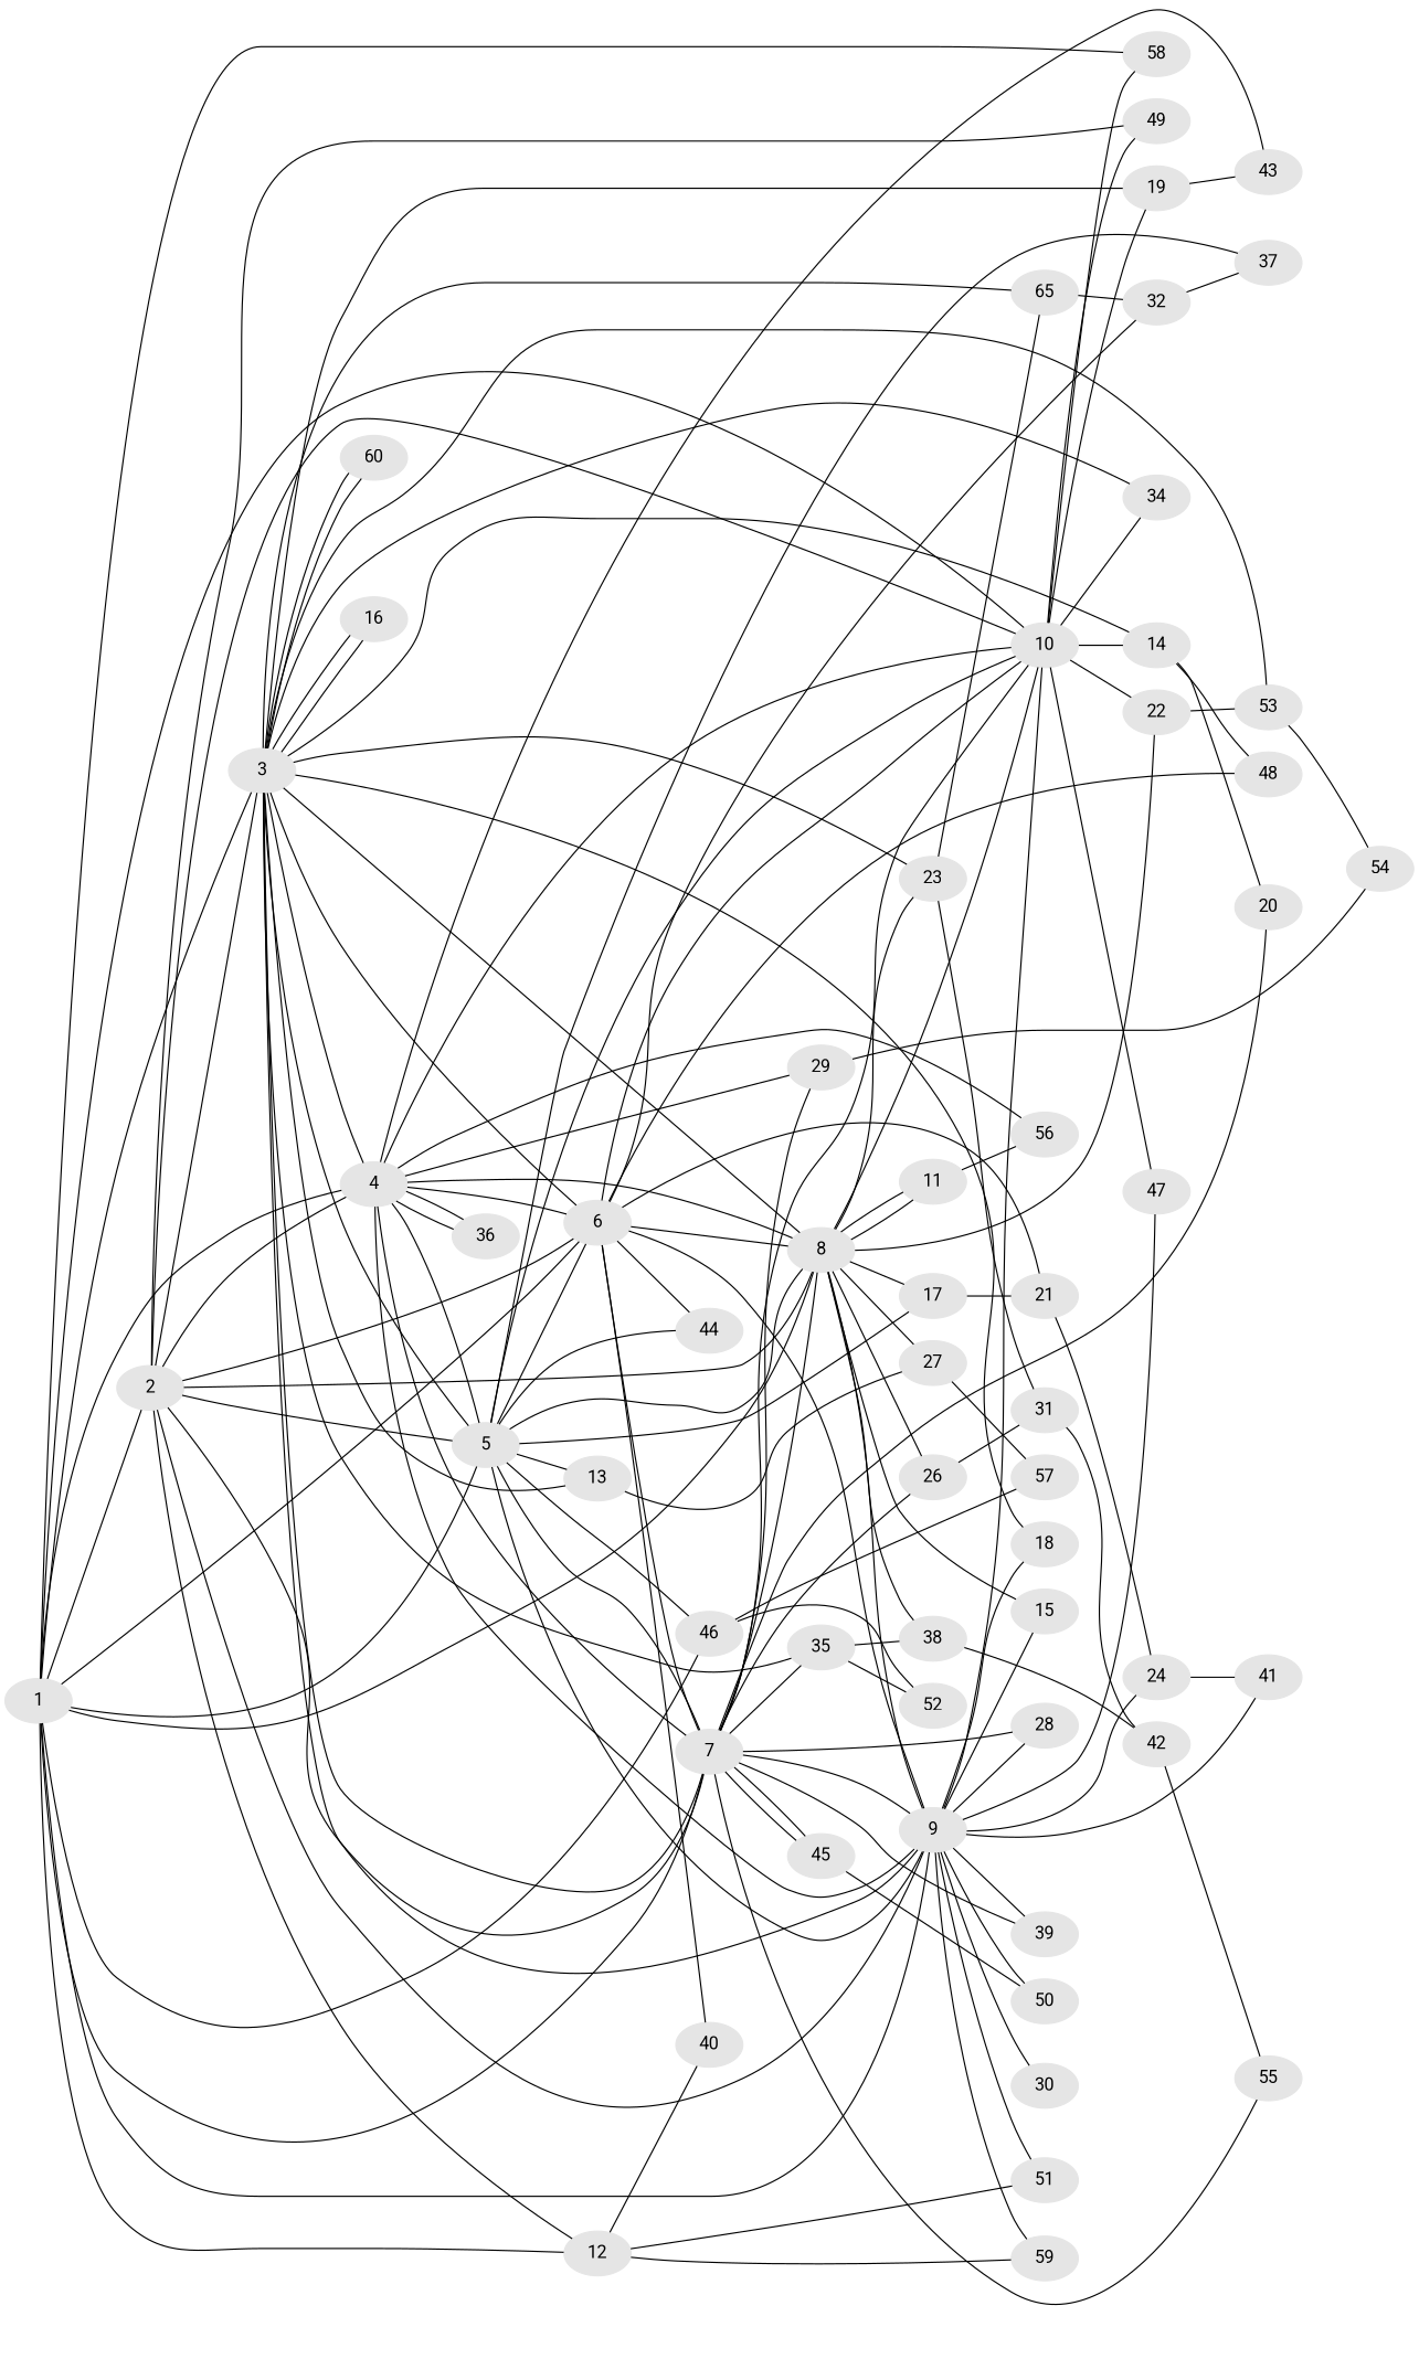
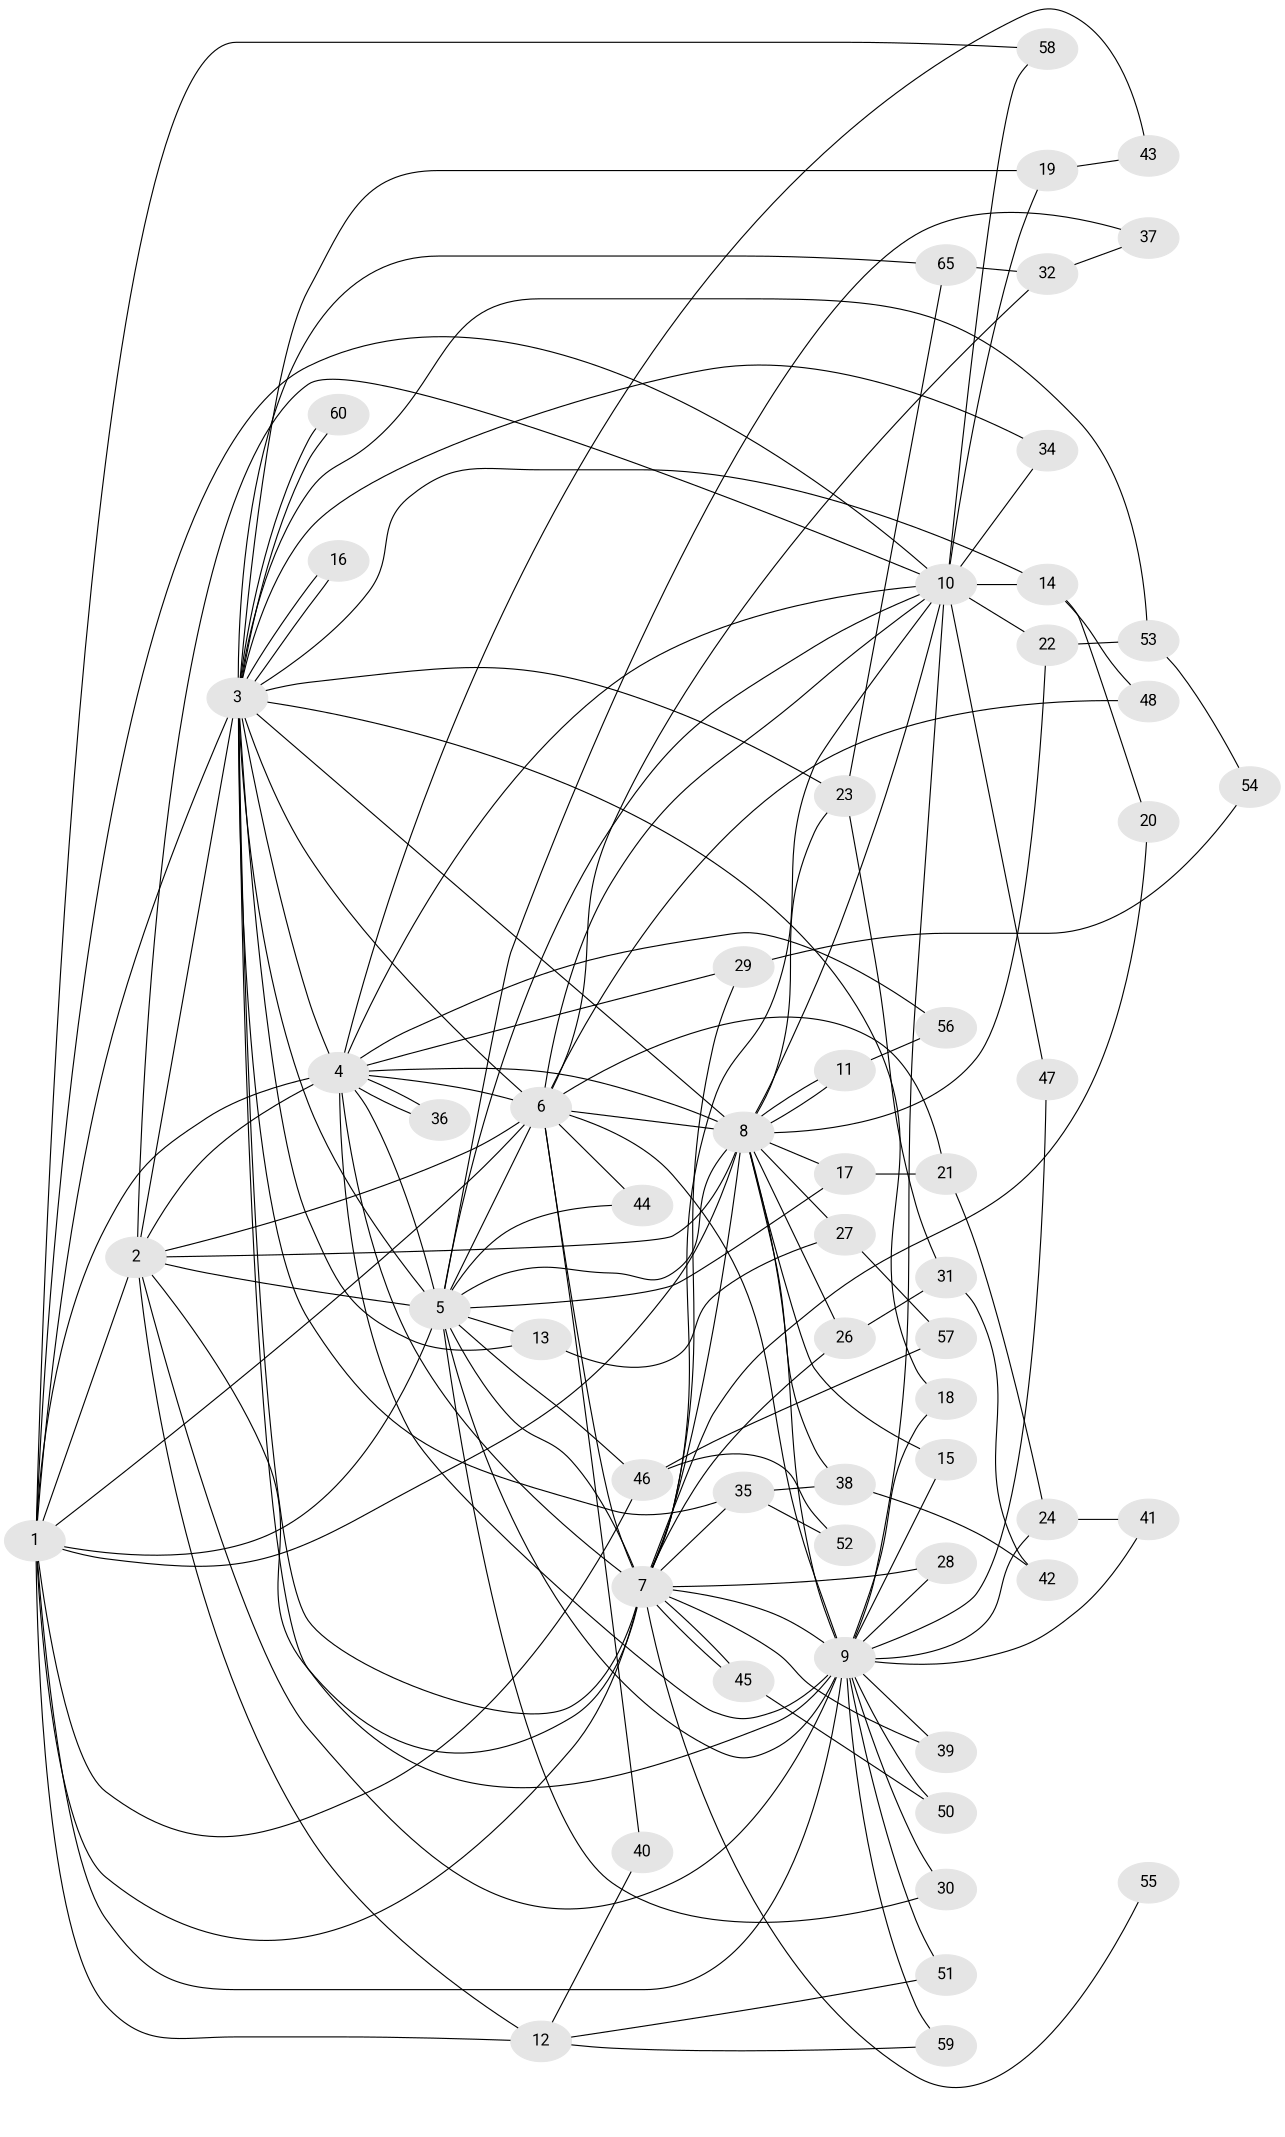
  graph {
    fontname=Roboto
    rankdir=LR
    node [color=gray90 fontname=Roboto style=filled]
    edge [fontname=Roboto]
    1
    2
    3
    4
    5
    6
    7
    8
    9
    10
    12
    46
    58
-   49
    13
    14
    16
    18
    19
    23
    n21 [label=65]
    34
    35
    53
    60
    29
    36
    43
    56
    17
    30
    37
    44
    21
    32
    40
    48
    20
    26
    28
    39
    45
    55
    11
    15
    22
    27
    38
    24
    41
    47
    50
    51
    59
    57
    52
    31
    54
    42
    1 -- 2
    1 -- 3
    1 -- 4
    1 -- 5
    1 -- 6
    1 -- 7
    1 -- 8
    1 -- 9
    1 -- 10
    1 -- 12
    1 -- 46
    1 -- 58
    2 -- 3
    2 -- 4
    2 -- 5
    2 -- 6
    2 -- 7
    2 -- 8
    2 -- 9
    2 -- 10
    2 -- 12
-   2 -- 49
    3 -- 4
    3 -- 5
    3 -- 6
    3 -- 7
    3 -- 8
    3 -- 9
    3 -- 13
    3 -- 14
    3 -- 16
    3 -- 16
    3 -- 18
    3 -- 19
    3 -- 23
    3 -- n21
    3 -- 34
    3 -- 35
    3 -- 53
    3 -- 60
    3 -- 60
    4 -- 5
    4 -- 6
    4 -- 7
    4 -- 8
    4 -- 9
    4 -- 10
    4 -- 29
    4 -- 36
    4 -- 36
    4 -- 43
    4 -- 56
    5 -- 6
    5 -- 7
    5 -- 8
    5 -- 9
    5 -- 10
    5 -- 46
    5 -- 13
    5 -- 17
+   5 -- 30
    5 -- 37
    5 -- 44
    6 -- 7
    6 -- 8
    6 -- 9
    6 -- 10
    6 -- 44
    6 -- 21
    6 -- 32
    6 -- 40
    6 -- 48
    7 -- 8
    7 -- 9
    7 -- 10
    7 -- 35
    7 -- 29
    7 -- 20
    7 -- 26
    7 -- 28
    7 -- 39
    7 -- 45
    7 -- 45
    7 -- 55
    8 -- 9
    8 -- 10
    8 -- 23
    8 -- 17
    8 -- 26
    8 -- 11
    8 -- 11
    8 -- 15
    8 -- 22
    8 -- 27
    8 -- 38
    9 -- 10
    9 -- 18
    9 -- 30
    9 -- 28
    9 -- 39
    9 -- 15
    9 -- 24
    9 -- 41
    9 -- 47
    9 -- 50
    9 -- 51
    9 -- 59
    10 -- 58
-   10 -- 49
    10 -- 14
    10 -- 19
    10 -- 34
    10 -- 22
    10 -- 47
    12 -- 40
    12 -- 51
    12 -- 59
    46 -- 57
    46 -- 52
    13 -- 27
    14 -- 48
    14 -- 20
    19 -- 43
    23 -- n21
    23 -- 31
    n21 -- 32
    35 -- 38
    35 -- 52
    53 -- 54
    29 -- 54
    17 -- 21
    21 -- 24
    32 -- 37
    26 -- 31
    45 -- 50
    11 -- 56
    22 -- 53
    27 -- 57
    38 -- 42
    24 -- 41
    31 -- 42
-   42 -- 55
  }
